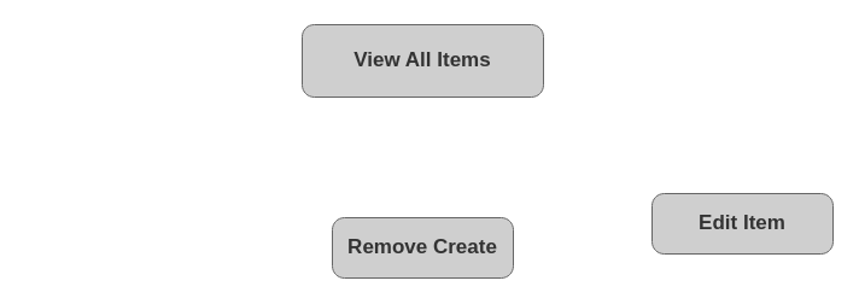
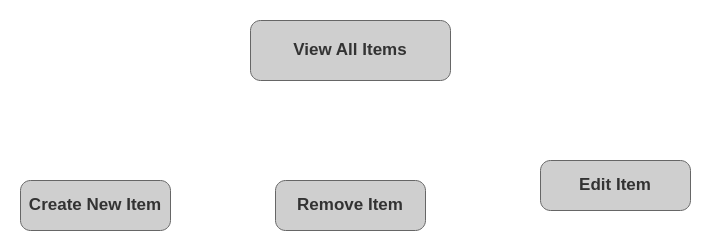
  <mxCell id="0" />
  <mxCell id="1" parent="0" />
  <mxCell id="2" value="View All Items" style="strokeWidth=1;shadow=0;dashed=0;align=center;html=1;shape=mxgraph.mockup.buttons.button;strokeColor=#666666;fontColor=#333333;mainText=;buttonStyle=round;fontSize=17;fontStyle=1;fillColor=#CFCFCF;whiteSpace=wrap;" parent="1" vertex="1"><mxGeometry x="250" y="20" width="200" height="60" as="geometry" /></mxCell>
- <mxCell id="4" value="Remove Create" style="strokeWidth=1;shadow=0;dashed=0;align=center;html=1;shape=mxgraph.mockup.buttons.button;strokeColor=#666666;fontColor=#333333;mainText=;buttonStyle=round;fontSize=17;fontStyle=1;fillColor=#CFCFCF;whiteSpace=wrap;" parent="1" vertex="1"><mxGeometry x="275" y="180" width="150" height="50" as="geometry" /></mxCell>
+ <mxCell id="3" value="Create New Item" style="strokeWidth=1;shadow=0;dashed=0;align=center;html=1;shape=mxgraph.mockup.buttons.button;strokeColor=#666666;fontColor=#333333;mainText=;buttonStyle=round;fontSize=17;fontStyle=1;fillColor=#CFCFCF;whiteSpace=wrap;" parent="1" vertex="1"><mxGeometry x="20" y="180" width="150" height="50" as="geometry" /></mxCell>
+ <mxCell id="4" value="Remove Item" style="strokeWidth=1;shadow=0;dashed=0;align=center;html=1;shape=mxgraph.mockup.buttons.button;strokeColor=#666666;fontColor=#333333;mainText=;buttonStyle=round;fontSize=17;fontStyle=1;fillColor=#CFCFCF;whiteSpace=wrap;" parent="1" vertex="1"><mxGeometry x="275" y="180" width="150" height="50" as="geometry" /></mxCell>
  <mxCell id="5" value="Edit Item" style="strokeWidth=1;shadow=0;dashed=0;align=center;html=1;shape=mxgraph.mockup.buttons.button;strokeColor=#666666;fontColor=#333333;mainText=;buttonStyle=round;fontSize=17;fontStyle=1;fillColor=#CFCFCF;whiteSpace=wrap;" parent="1" vertex="1"><mxGeometry x="540" y="160" width="150" height="50" as="geometry" /></mxCell>
